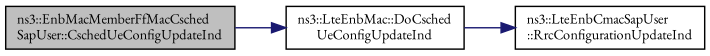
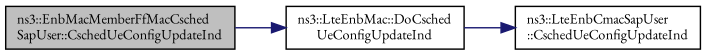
  digraph {
    rankdir=LR
    fontname="EB Garamond"
    node [color=black fillcolor=white fontname="EB Garamond" fontsize=10 shape=record style=filled]
    edge [color=midnightblue fontname="EB Garamond" fontsize=10 labelfontname=Helvetica labelfontsize=10 style=solid]
    n1 [fillcolor=grey75 fontcolor=black height=0.2 label="ns3::EnbMacMemberFfMacCsched\lSapUser::CschedUeConfigUpdateInd" width=0.4]
    n2 [height=0.2 label="ns3::LteEnbMac::DoCsched\lUeConfigUpdateInd" width=0.4]
-   n3 [height=0.2 label="ns3::LteEnbCmacSapUser\l::RrcConfigurationUpdateInd" width=0.4]
+   n3 [height=0.2 label="ns3::LteEnbCmacSapUser\l::CschedUeConfigUpdateInd" width=0.4]
    n1 -> n2
    n2 -> n3
  }
